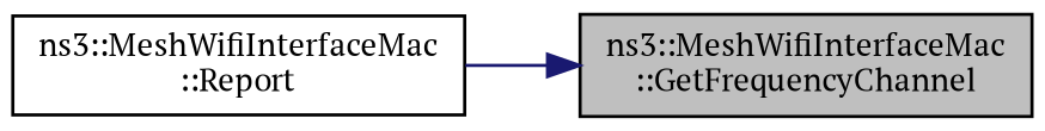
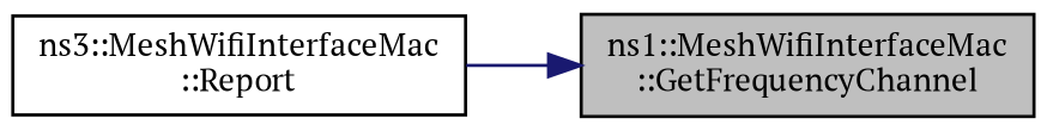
  digraph {
    rankdir=RL
    fontname="PT Serif"
    node [color=black fontname="PT Serif" fontsize=10 shape=record style=filled]
-   n1 [fillcolor=grey75 fontcolor=black height=0.2 label="ns3::MeshWifiInterfaceMac\l::GetFrequencyChannel" width=0.4]
+   n1 [fillcolor=grey75 fontcolor=black height=0.2 label="ns1::MeshWifiInterfaceMac\l::GetFrequencyChannel" width=0.4]
    n2 [fillcolor=white height=0.2 label="ns3::MeshWifiInterfaceMac\l::Report" width=0.4]
    n1 -> n2 [color=midnightblue dir=back fontname="PT Serif" fontsize=10 labelfontname=Helvetica labelfontsize=10 style=solid]
  }
